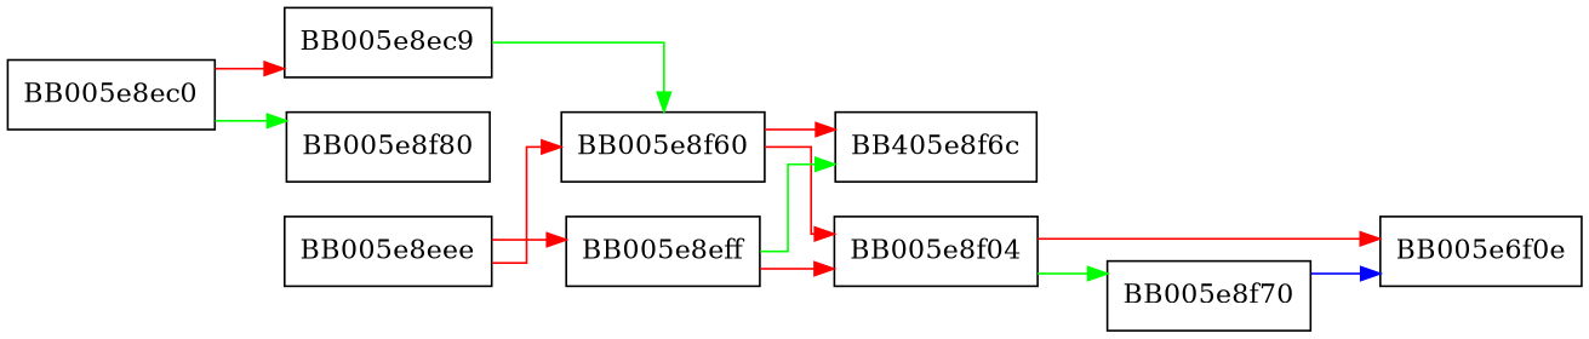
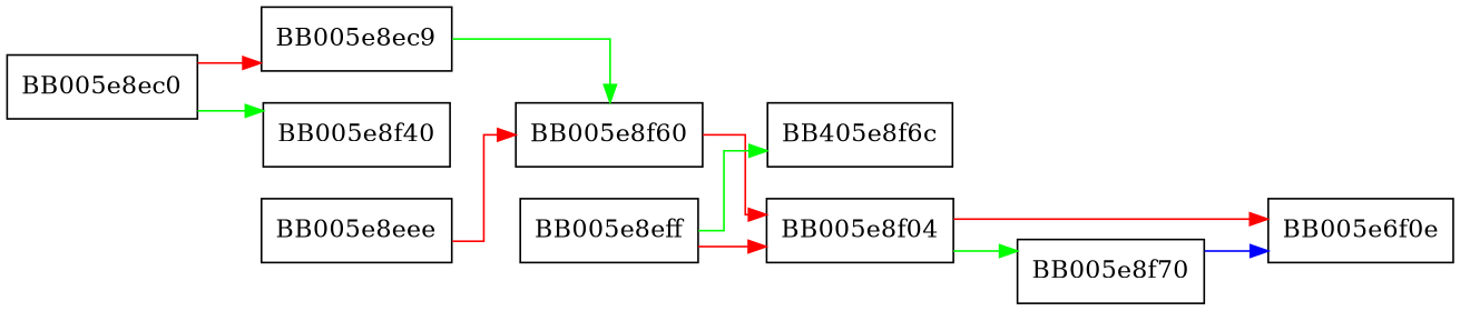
  digraph {
    rankdir=LR
    splines=ortho
    node [shape=box]
    edge [color=red]
    BB005e8ec0
-   BB005e8f80
+   BB005e8f80 [label=BB005e8f40]
    BB005e8ec9
    BB005e8f60
    n5 [label=BB405e8f6c]
    BB005e8f04
    BB005e8f70
    n8 [label=BB005e6f0e]
    BB005e8eee
    BB005e8eff
    BB005e8ec0 -> BB005e8f80 [color=green]
    BB005e8ec0 -> BB005e8ec9
    BB005e8ec9 -> BB005e8f60 [color=green]
-   BB005e8f60 -> n5
    BB005e8f60 -> BB005e8f04
    BB005e8f04 -> BB005e8f70 [color=green]
    BB005e8f04 -> n8
    BB005e8f70 -> n8 [color=blue]
    BB005e8eee -> BB005e8f60
-   BB005e8eee -> BB005e8eff
    BB005e8eff -> n5 [color=green]
    BB005e8eff -> BB005e8f04
  }
